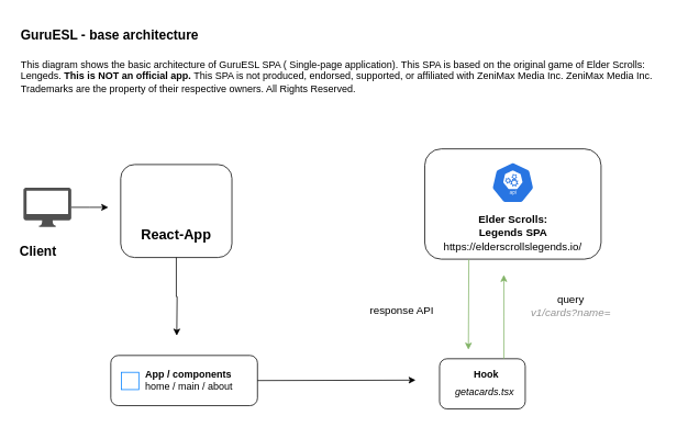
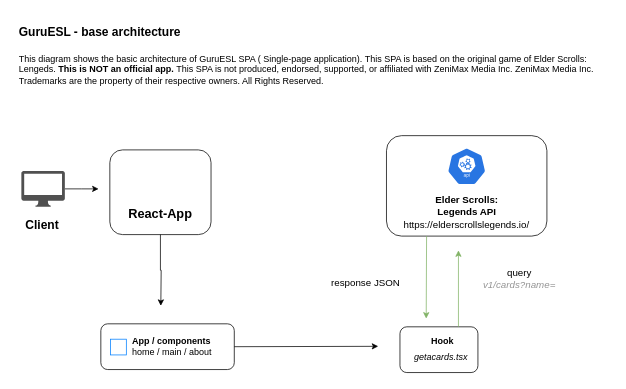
  <mxCell id="0" />
  <mxCell id="1" parent="0" />
  <mxCell id="2" style="edgeStyle=orthogonalEdgeStyle;rounded=0;orthogonalLoop=1;jettySize=auto;html=1;fontSize=13;" edge="1" parent="1" source="3"><mxGeometry relative="1" as="geometry"><mxPoint x="131" y="251" as="targetPoint" /></mxGeometry></mxCell>
  <mxCell id="3" value="" style="sketch=0;pointerEvents=1;shadow=0;dashed=0;html=1;strokeColor=none;fillColor=#505050;labelPosition=center;verticalLabelPosition=bottom;verticalAlign=top;outlineConnect=0;align=center;shape=mxgraph.office.devices.mac_client;" vertex="1" parent="1"><mxGeometry x="28" y="227" width="58" height="48" as="geometry" /></mxCell>
  <mxCell id="4" value="&lt;h1&gt;&lt;font style=&quot;font-size: 16px;&quot;&gt;GuruESL - base architecture&lt;/font&gt;&lt;/h1&gt;&lt;p style=&quot;&quot;&gt;&lt;span style=&quot;&quot;&gt;This diagram shows the basic architecture of GuruESL SPA ( Single-page application).&amp;nbsp;&lt;/span&gt;&lt;span style=&quot;&quot;&gt;This SPA is based on the original game of Elder Scrolls: Lengeds. &lt;b&gt;This is NOT an official app.&amp;nbsp;&lt;/b&gt;&lt;/span&gt;&lt;font style=&quot;font-size: 12px;&quot;&gt;This SPA is not produced, endorsed, supported, or affiliated with ZeniMax Media Inc.&amp;nbsp;&lt;/font&gt;&lt;font style=&quot;font-size: 12px;&quot;&gt;ZeniMax Media Inc. Trademarks are the property of their respective owners. All Rights Reserved.&lt;/font&gt;&lt;br&gt;&lt;br&gt;&lt;br&gt;&lt;/p&gt;" style="text;html=1;strokeColor=none;fillColor=none;spacing=5;spacingTop=-20;whiteSpace=wrap;overflow=hidden;rounded=0;" vertex="1" parent="1"><mxGeometry x="20" y="20" width="793" height="101" as="geometry" /></mxCell>
- <mxCell id="5" value="Client" style="text;html=1;strokeColor=none;fillColor=none;align=center;verticalAlign=middle;whiteSpace=wrap;rounded=0;fontSize=16;fontStyle=1" vertex="1" parent="1"><mxGeometry x="16" y="289" width="60" height="30" as="geometry" /></mxCell>
+ <mxCell id="5" value="Client" style="text;html=1;strokeColor=none;fillColor=none;align=center;verticalAlign=middle;whiteSpace=wrap;rounded=0;fontSize=16;fontStyle=1" vertex="1" parent="1"><mxGeometry x="26" y="284" width="60" height="30" as="geometry" /></mxCell>
  <mxCell id="6" value="" style="group" vertex="1" connectable="0" parent="1"><mxGeometry x="146" y="199" width="135" height="113" as="geometry" /></mxCell>
  <mxCell id="7" value="" style="rounded=1;whiteSpace=wrap;html=1;fontSize=17;" vertex="1" parent="6"><mxGeometry width="135" height="113" as="geometry" /></mxCell>
  <mxCell id="8" value="" style="group" vertex="1" connectable="0" parent="6"><mxGeometry x="10" y="12" width="115" height="89" as="geometry" /></mxCell>
  <mxCell id="9" value="" style="shape=image;html=1;verticalAlign=top;verticalLabelPosition=bottom;labelBackgroundColor=#ffffff;imageAspect=0;aspect=fixed;image=https://cdn1.iconfinder.com/data/icons/unicons-line-vol-5/24/react-128.png;fontSize=17;" vertex="1" parent="8"><mxGeometry x="29" width="57" height="57" as="geometry" /></mxCell>
  <mxCell id="10" value="React-App" style="text;html=1;strokeColor=none;fillColor=none;align=center;verticalAlign=middle;whiteSpace=wrap;rounded=0;fontSize=17;fontStyle=1" vertex="1" parent="8"><mxGeometry y="59" width="115" height="30" as="geometry" /></mxCell>
  <mxCell id="11" style="edgeStyle=orthogonalEdgeStyle;rounded=0;orthogonalLoop=1;jettySize=auto;html=1;fontSize=17;" edge="1" parent="1" source="7"><mxGeometry relative="1" as="geometry"><mxPoint x="214" y="407" as="targetPoint" /></mxGeometry></mxCell>
  <mxCell id="12" value="" style="group" vertex="1" connectable="0" parent="1"><mxGeometry x="515" y="180" width="214" height="134" as="geometry" /></mxCell>
  <mxCell id="13" value="" style="rounded=1;whiteSpace=wrap;html=1;fontSize=17;fillColor=#FFFFFF;" vertex="1" parent="12"><mxGeometry width="214" height="134" as="geometry" /></mxCell>
  <mxCell id="14" value="&lt;font style=&quot;font-size: 13px;&quot;&gt;https://elderscrollslegends.io/&lt;/font&gt;" style="text;html=1;strokeColor=none;fillColor=none;align=center;verticalAlign=middle;whiteSpace=wrap;rounded=0;fontSize=17;" vertex="1" parent="12"><mxGeometry x="77" y="104" width="60" height="30" as="geometry" /></mxCell>
  <mxCell id="15" value="" style="sketch=0;html=1;dashed=0;whitespace=wrap;fillColor=#2875E2;strokeColor=#ffffff;points=[[0.005,0.63,0],[0.1,0.2,0],[0.9,0.2,0],[0.5,0,0],[0.995,0.63,0],[0.72,0.99,0],[0.5,1,0],[0.28,0.99,0]];verticalLabelPosition=bottom;align=center;verticalAlign=top;shape=mxgraph.kubernetes.icon;prIcon=api;fontSize=16;" vertex="1" parent="12"><mxGeometry x="77.75" y="16" width="58.5" height="50" as="geometry" /></mxCell>
- <mxCell id="16" value="&lt;b style=&quot;font-size: 13px;&quot;&gt;&lt;font style=&quot;font-size: 13px;&quot;&gt;Elder Scrolls: &lt;br&gt;Legends SPA&lt;/font&gt;&lt;/b&gt;" style="text;html=1;strokeColor=none;fillColor=none;align=center;verticalAlign=middle;whiteSpace=wrap;rounded=0;fontSize=13;" vertex="1" parent="12"><mxGeometry x="29.5" y="71" width="155" height="44" as="geometry" /></mxCell>
+ <mxCell id="16" value="&lt;b style=&quot;font-size: 13px;&quot;&gt;&lt;font style=&quot;font-size: 13px;&quot;&gt;Elder Scrolls: &lt;br&gt;Legends API&lt;/font&gt;&lt;/b&gt;" style="text;html=1;strokeColor=none;fillColor=none;align=center;verticalAlign=middle;whiteSpace=wrap;rounded=0;fontSize=13;" vertex="1" parent="12"><mxGeometry x="29.5" y="71" width="155" height="44" as="geometry" /></mxCell>
  <mxCell id="17" value="query&lt;br&gt;&lt;i&gt;&lt;font color=&quot;#949494&quot;&gt;v1/cards?name=&lt;/font&gt;&lt;/i&gt;" style="text;html=1;strokeColor=none;fillColor=none;align=center;verticalAlign=middle;whiteSpace=wrap;rounded=0;fontSize=13;" vertex="1" parent="1"><mxGeometry x="621" y="356" width="143" height="30" as="geometry" /></mxCell>
  <mxCell id="18" value="" style="group" vertex="1" connectable="0" parent="1"><mxGeometry x="533" y="435" width="104" height="61" as="geometry" /></mxCell>
  <mxCell id="19" value="&lt;div&gt;&lt;span style=&quot;font-size: 12px;&quot;&gt;&lt;br&gt;&lt;/span&gt;&lt;/div&gt;" style="rounded=1;whiteSpace=wrap;html=1;fontSize=17;fillColor=#FFFFFF;align=left;" vertex="1" parent="18"><mxGeometry width="104" height="61" as="geometry" /></mxCell>
  <mxCell id="20" value="" style="group" vertex="1" connectable="0" parent="18"><mxGeometry x="15" y="5" width="72" height="51" as="geometry" /></mxCell>
  <mxCell id="21" value="Hook" style="text;html=1;strokeColor=none;fillColor=none;align=center;verticalAlign=middle;whiteSpace=wrap;rounded=0;fontSize=12;fontColor=#000000;fontStyle=1" vertex="1" parent="20"><mxGeometry x="12" width="60" height="30" as="geometry" /></mxCell>
  <mxCell id="22" value="" style="shape=image;html=1;verticalAlign=top;verticalLabelPosition=bottom;labelBackgroundColor=#ffffff;imageAspect=0;aspect=fixed;image=https://cdn2.iconfinder.com/data/icons/boxicons-logos/24/bxl-react-128.png;fontSize=12;fontColor=#000000;fillColor=#FFFFFF;" vertex="1" parent="20"><mxGeometry y="5" width="22" height="22" as="geometry" /></mxCell>
  <mxCell id="23" value="&lt;i&gt;getacards.tsx&lt;/i&gt;" style="text;html=1;strokeColor=none;fillColor=none;align=center;verticalAlign=middle;whiteSpace=wrap;rounded=0;fontSize=12;fontColor=#000000;" vertex="1" parent="20"><mxGeometry x="10" y="21" width="60" height="30" as="geometry" /></mxCell>
  <mxCell id="24" style="edgeStyle=orthogonalEdgeStyle;rounded=0;orthogonalLoop=1;jettySize=auto;html=1;exitX=0.25;exitY=1;exitDx=0;exitDy=0;fontSize=12;fontColor=#000000;fillColor=#d5e8d4;strokeColor=#82b366;" edge="1" parent="1" source="13"><mxGeometry relative="1" as="geometry"><mxPoint x="568" y="424" as="targetPoint" /></mxGeometry></mxCell>
  <mxCell id="25" style="edgeStyle=orthogonalEdgeStyle;rounded=0;orthogonalLoop=1;jettySize=auto;html=1;exitX=0.75;exitY=0;exitDx=0;exitDy=0;fontSize=12;fontColor=#000000;fillColor=#d5e8d4;strokeColor=#82b366;" edge="1" parent="1" source="19"><mxGeometry relative="1" as="geometry"><mxPoint x="611" y="333" as="targetPoint" /></mxGeometry></mxCell>
- <mxCell id="26" value="response API" style="text;html=1;strokeColor=none;fillColor=none;align=center;verticalAlign=middle;whiteSpace=wrap;rounded=0;fontSize=13;" vertex="1" parent="1"><mxGeometry x="416" y="361" width="143" height="30" as="geometry" /></mxCell>
+ <mxCell id="26" value="response JSON" style="text;html=1;strokeColor=none;fillColor=none;align=center;verticalAlign=middle;whiteSpace=wrap;rounded=0;fontSize=13;" vertex="1" parent="1"><mxGeometry x="416" y="361" width="143" height="30" as="geometry" /></mxCell>
  <mxCell id="27" value="" style="group" vertex="1" connectable="0" parent="1"><mxGeometry x="134" y="431" width="178" height="61" as="geometry" /></mxCell>
  <mxCell id="28" value="&lt;div&gt;&lt;span style=&quot;font-size: 12px;&quot;&gt;&lt;br&gt;&lt;/span&gt;&lt;/div&gt;" style="rounded=1;whiteSpace=wrap;html=1;fontSize=17;fillColor=#FFFFFF;align=left;" vertex="1" parent="27"><mxGeometry width="178" height="61" as="geometry" /></mxCell>
  <mxCell id="29" value="" style="group" vertex="1" connectable="0" parent="27"><mxGeometry x="12" y="8.5" width="154" height="44" as="geometry" /></mxCell>
  <mxCell id="30" value="App / components" style="text;html=1;strokeColor=none;fillColor=none;align=left;verticalAlign=middle;whiteSpace=wrap;rounded=0;fontSize=12;fontColor=#000000;fontStyle=1" vertex="1" parent="29"><mxGeometry x="28" width="126" height="30" as="geometry" /></mxCell>
  <mxCell id="31" value="&lt;span style=&quot;font-weight: normal; background-color: initial;&quot;&gt;home /&amp;nbsp;&lt;/span&gt;&lt;span style=&quot;font-weight: normal; background-color: initial;&quot;&gt;main /&amp;nbsp;&lt;/span&gt;&lt;span style=&quot;font-weight: normal; background-color: initial;&quot;&gt;about&lt;/span&gt;" style="text;html=1;strokeColor=none;fillColor=none;align=left;verticalAlign=middle;whiteSpace=wrap;rounded=0;fontSize=12;fontColor=#000000;fontStyle=1" vertex="1" parent="29"><mxGeometry x="28" y="14" width="126" height="30" as="geometry" /></mxCell>
  <mxCell id="32" value="" style="shape=image;html=1;verticalAlign=top;verticalLabelPosition=bottom;labelBackgroundColor=#ffffff;imageAspect=0;aspect=fixed;image=https://cdn4.iconfinder.com/data/icons/essentials-71/24/007_-_File-128.png;fontSize=13;fillColor=#FFFFFF;imageBackground=none;imageBorder=#007FFF;" vertex="1" parent="27"><mxGeometry x="13" y="20.5" width="21" height="21" as="geometry" /></mxCell>
  <mxCell id="33" style="edgeStyle=orthogonalEdgeStyle;rounded=0;orthogonalLoop=1;jettySize=auto;html=1;exitX=1;exitY=0.5;exitDx=0;exitDy=0;fontSize=12;fontColor=#000000;" edge="1" parent="1" source="28"><mxGeometry relative="1" as="geometry"><mxPoint x="504" y="461" as="targetPoint" /></mxGeometry></mxCell>
